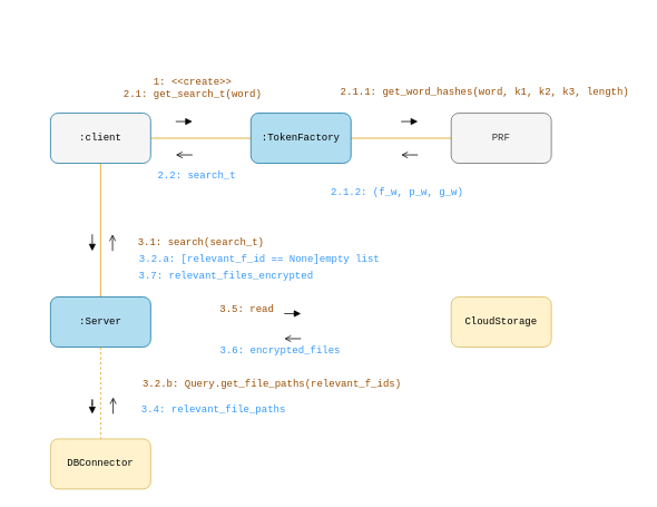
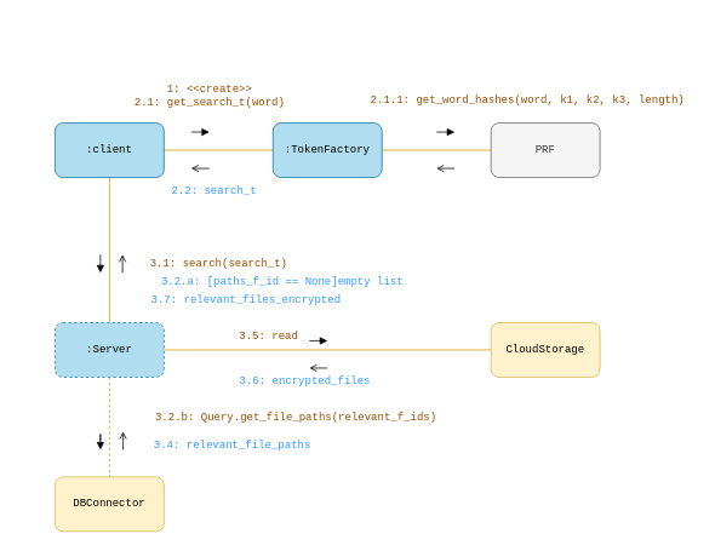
  <mxCell id="0" />
  <mxCell id="1" parent="0" />
  <mxCell id="2" value="" style="edgeStyle=none;html=1;endArrow=none;endFill=0;fontFamily=Courier New;fillColor=#ffe6cc;strokeColor=#d79b00;" parent="1" source="4" target="6" edge="1"><mxGeometry relative="1" as="geometry" /></mxCell>
  <mxCell id="3" value="" style="edgeStyle=none;html=1;endArrow=none;endFill=0;fontFamily=Courier New;fillColor=#ffe6cc;strokeColor=#d79b00;" parent="1" source="4" target="9" edge="1"><mxGeometry relative="1" as="geometry" /></mxCell>
- <mxCell id="4" value=":client" style="rounded=1;whiteSpace=wrap;html=1;fontFamily=Courier New;fillColor=#f5f5f5;strokeColor=#10739e;" parent="1" vertex="1"><mxGeometry x="60" y="135" width="120" height="60" as="geometry" /></mxCell>
+ <mxCell id="4" value=":client" style="rounded=1;whiteSpace=wrap;html=1;fontFamily=Courier New;fillColor=#b1ddf0;strokeColor=#10739e;" parent="1" vertex="1"><mxGeometry x="60" y="135" width="120" height="60" as="geometry" /></mxCell>
  <mxCell id="5" value="" style="edgeStyle=none;html=1;endArrow=none;endFill=0;exitX=1;exitY=0.5;exitDx=0;exitDy=0;fontFamily=Courier New;fillColor=#ffe6cc;strokeColor=#d79b00;" parent="1" source="6" target="7" edge="1"><mxGeometry relative="1" as="geometry"><mxPoint x="460" y="165" as="sourcePoint" /></mxGeometry></mxCell>
  <mxCell id="6" value=":TokenFactory" style="whiteSpace=wrap;html=1;rounded=1;fontFamily=Courier New;fillColor=#b1ddf0;strokeColor=#10739e;" parent="1" vertex="1"><mxGeometry x="300" y="135" width="120" height="60" as="geometry" /></mxCell>
  <mxCell id="7" value="PRF" style="whiteSpace=wrap;html=1;rounded=1;fontFamily=Courier New;fillColor=#f5f5f5;strokeColor=#666666;fontColor=#333333;" parent="1" vertex="1"><mxGeometry x="540" y="135" width="120" height="60" as="geometry" /></mxCell>
- <mxCell id="9" value=":Server" style="whiteSpace=wrap;html=1;rounded=1;fontFamily=Courier New;fillColor=#b1ddf0;strokeColor=#10739e;" parent="1" vertex="1"><mxGeometry x="60" y="355" width="120" height="60" as="geometry" /></mxCell>
+ <mxCell id="8" style="edgeStyle=orthogonalEdgeStyle;rounded=0;orthogonalLoop=1;jettySize=auto;html=1;exitX=1;exitY=0.5;exitDx=0;exitDy=0;entryX=0;entryY=0.5;entryDx=0;entryDy=0;strokeColor=#D79B00;endArrow=none;endFill=0;" edge="1" parent="1" source="9" target="29"><mxGeometry relative="1" as="geometry" /></mxCell>
+ <mxCell id="9" value=":Server" style="whiteSpace=wrap;html=1;rounded=1;fontFamily=Courier New;fillColor=#b1ddf0;strokeColor=#10739e;dashed=1;" parent="1" vertex="1"><mxGeometry x="60" y="355" width="120" height="60" as="geometry" /></mxCell>
  <mxCell id="10" value="&lt;font color=&quot;#994c00&quot;&gt;1: &amp;lt;&amp;lt;create&amp;gt;&amp;gt;&lt;br&gt;2.1: get_search_t(word)&lt;/font&gt;" style="text;html=1;align=center;verticalAlign=middle;resizable=0;points=[];autosize=1;strokeColor=none;fillColor=none;fontFamily=Courier New;" parent="1" vertex="1"><mxGeometry x="135" y="85" width="190" height="40" as="geometry" /></mxCell>
  <mxCell id="11" value="" style="html=1;verticalAlign=bottom;labelBackgroundColor=none;endArrow=block;endFill=1;fontFamily=Courier New;fillColor=#ffe6cc;strokeColor=#000000;" parent="1" edge="1"><mxGeometry width="160" relative="1" as="geometry"><mxPoint x="210" y="145" as="sourcePoint" /><mxPoint x="230" y="145" as="targetPoint" /></mxGeometry></mxCell>
  <mxCell id="12" value="" style="html=1;verticalAlign=bottom;labelBackgroundColor=none;endArrow=open;endFill=0;fontFamily=Courier New;fillColor=#ffe6cc;strokeColor=#000000;" parent="1" edge="1"><mxGeometry width="160" relative="1" as="geometry"><mxPoint x="134.31" y="300" as="sourcePoint" /><mxPoint x="134.31" y="280" as="targetPoint" /><Array as="points"><mxPoint x="134.31" y="300" /></Array></mxGeometry></mxCell>
  <mxCell id="13" value="" style="html=1;verticalAlign=bottom;labelBackgroundColor=none;endArrow=block;endFill=1;fontFamily=Courier New;fillColor=#ffe6cc;strokeColor=#000000;" parent="1" edge="1"><mxGeometry width="160" relative="1" as="geometry"><mxPoint x="480" y="145" as="sourcePoint" /><mxPoint x="500" y="145" as="targetPoint" /><Array as="points"><mxPoint x="490" y="145" /></Array></mxGeometry></mxCell>
  <mxCell id="14" value="" style="html=1;verticalAlign=bottom;labelBackgroundColor=none;endArrow=open;endFill=0;fontFamily=Courier New;fillColor=#ffe6cc;strokeColor=#000000;" parent="1" edge="1"><mxGeometry width="160" relative="1" as="geometry"><mxPoint x="500" y="185" as="sourcePoint" /><mxPoint x="480" y="185" as="targetPoint" /></mxGeometry></mxCell>
  <mxCell id="15" value="&lt;font color=&quot;#994c00&quot;&gt;2.1.1: get_word_hashes(word, k1, k2, k3, length)&lt;/font&gt;" style="text;html=1;align=center;verticalAlign=middle;resizable=0;points=[];autosize=1;strokeColor=none;fillColor=none;fontFamily=Courier New;" parent="1" vertex="1"><mxGeometry x="395" y="95" width="370" height="30" as="geometry" /></mxCell>
- <mxCell id="16" value="&lt;font color=&quot;#3399ff&quot;&gt;2.1.2: (f_w, p_w, g_w)&lt;/font&gt;" style="text;html=1;align=center;verticalAlign=middle;resizable=0;points=[];autosize=1;strokeColor=none;fillColor=none;fontFamily=Courier New;" parent="1" vertex="1"><mxGeometry x="385" y="215" width="180" height="30" as="geometry" /></mxCell>
  <mxCell id="17" value="&lt;font color=&quot;#3399ff&quot;&gt;2.2: search_t&lt;/font&gt;" style="text;html=1;align=center;verticalAlign=middle;resizable=0;points=[];autosize=1;strokeColor=none;fillColor=none;fontFamily=Courier New;" parent="1" vertex="1"><mxGeometry x="175" y="195" width="120" height="30" as="geometry" /></mxCell>
  <mxCell id="18" value="" style="html=1;verticalAlign=bottom;labelBackgroundColor=none;endArrow=block;endFill=1;fontFamily=Courier New;fillColor=#ffe6cc;strokeColor=#000000;" parent="1" edge="1"><mxGeometry width="160" relative="1" as="geometry"><mxPoint x="110" y="280" as="sourcePoint" /><mxPoint x="110" y="300" as="targetPoint" /><Array as="points"><mxPoint x="110" y="290" /></Array></mxGeometry></mxCell>
  <mxCell id="19" value="&lt;font color=&quot;#3399ff&quot;&gt;3.7: relevant_files_encrypted&lt;/font&gt;" style="text;html=1;align=center;verticalAlign=middle;resizable=0;points=[];autosize=1;strokeColor=none;fillColor=none;fontFamily=Courier New;" parent="1" vertex="1"><mxGeometry x="155" y="315" width="230" height="30" as="geometry" /></mxCell>
  <mxCell id="20" value="" style="html=1;verticalAlign=bottom;labelBackgroundColor=none;endArrow=open;endFill=0;fontFamily=Courier New;fillColor=#ffe6cc;strokeColor=#000000;" parent="1" edge="1"><mxGeometry width="160" relative="1" as="geometry"><mxPoint x="230" y="185" as="sourcePoint" /><mxPoint x="210" y="185" as="targetPoint" /></mxGeometry></mxCell>
  <mxCell id="21" value="&lt;font color=&quot;#994c00&quot;&gt;3.1: search(search_t)&lt;/font&gt;" style="text;html=1;align=center;verticalAlign=middle;resizable=0;points=[];autosize=1;strokeColor=none;fillColor=none;fontFamily=Courier New;" parent="1" vertex="1"><mxGeometry x="155" y="275" width="170" height="30" as="geometry" /></mxCell>
  <mxCell id="22" value="&lt;span style=&quot;color: rgba(0, 0, 0, 0); font-family: monospace; font-size: 0px; text-align: start;&quot;&gt;%3CmxGraphModel%3E%3Croot%3E%3CmxCell%20id%3D%220%22%2F%3E%3CmxCell%20id%3D%221%22%20parent%3D%220%22%2F%3E%3CmxCell%20id%3D%222%22%20value%3D%22%26lt%3Bfont%20color%3D%26quot%3B%23994c00%26quot%3B%26gt%3B1%3A%20%26amp%3Blt%3B%26amp%3Blt%3Bcreate%26amp%3Bgt%3B%26amp%3Bgt%3B%26lt%3Bbr%26gt%3B2%3A%20get_search_t(word)%26lt%3B%2Ffont%26gt%3B%22%20style%3D%22text%3Bhtml%3D1%3Balign%3Dcenter%3BverticalAlign%3Dmiddle%3Bresizable%3D0%3Bpoints%3D%5B%5D%3Bautosize%3D1%3BstrokeColor%3Dnone%3BfillColor%3Dnone%3BfontFamily%3DCourier%20New%3B%22%20vertex%3D%221%22%20parent%3D%221%22%3E%3CmxGeometry%20x%3D%22325%22%20y%3D%22290%22%20width%3D%22170%22%20height%3D%2240%22%20as%3D%22geometry%22%2F%3E%3C%2FmxCell%3E%3C%2Froot%3E%3C%2FmxGraphModel%3E&lt;/span&gt;" style="text;html=1;align=center;verticalAlign=middle;resizable=0;points=[];autosize=1;strokeColor=none;fillColor=none;" parent="1" vertex="1"><mxGeometry x="20" y="20" width="20" height="30" as="geometry" /></mxCell>
  <mxCell id="23" value="" style="edgeStyle=none;html=1;endArrow=none;endFill=0;fillColor=#ffe6cc;strokeColor=#D79B00;exitX=0.5;exitY=1;exitDx=0;exitDy=0;dashed=1;" parent="1" source="9" target="24" edge="1"><mxGeometry relative="1" as="geometry"><mxPoint x="-10" y="215" as="sourcePoint" /></mxGeometry></mxCell>
  <mxCell id="24" value="DBConnector" style="whiteSpace=wrap;html=1;fontFamily=Courier New;fillColor=#fff2cc;strokeColor=#d6b656;rounded=1;" parent="1" vertex="1"><mxGeometry x="60" y="525" width="120" height="60" as="geometry" /></mxCell>
  <mxCell id="25" value="&lt;font color=&quot;#994c00&quot;&gt;3.2.b: Query.get_file_paths(relevant_f_ids)&lt;/font&gt;" style="text;html=1;align=center;verticalAlign=middle;resizable=0;points=[];autosize=1;strokeColor=none;fillColor=none;fontFamily=Courier New;" parent="1" vertex="1"><mxGeometry x="160" y="445" width="330" height="30" as="geometry" /></mxCell>
  <mxCell id="26" value="" style="html=1;verticalAlign=bottom;labelBackgroundColor=none;endArrow=block;endFill=1;fontFamily=Courier New;fillColor=#ffe6cc;strokeColor=#000000;" parent="1" edge="1"><mxGeometry width="160" relative="1" as="geometry"><mxPoint x="110" y="485" as="sourcePoint" /><mxPoint x="110" y="495" as="targetPoint" /><Array as="points"><mxPoint x="110" y="475" /></Array></mxGeometry></mxCell>
  <mxCell id="27" value="" style="html=1;verticalAlign=bottom;labelBackgroundColor=none;endArrow=open;endFill=0;fontFamily=Courier New;fillColor=#ffe6cc;strokeColor=#000000;" parent="1" edge="1"><mxGeometry width="160" relative="1" as="geometry"><mxPoint x="135" y="495" as="sourcePoint" /><mxPoint x="135" y="475" as="targetPoint" /><Array as="points"><mxPoint x="135" y="495" /></Array></mxGeometry></mxCell>
  <mxCell id="28" value="&lt;font color=&quot;#3399ff&quot;&gt;3.4:&amp;nbsp;relevant_file_paths&lt;/font&gt;" style="text;html=1;align=center;verticalAlign=middle;resizable=0;points=[];autosize=1;strokeColor=none;fillColor=none;fontFamily=Courier New;" parent="1" vertex="1"><mxGeometry x="155" y="475" width="200" height="30" as="geometry" /></mxCell>
  <mxCell id="29" value="CloudStorage" style="whiteSpace=wrap;html=1;fontFamily=Courier New;fillColor=#fff2cc;strokeColor=#d6b656;rounded=1;" vertex="1" parent="1"><mxGeometry x="540" y="355" width="120" height="60" as="geometry" /></mxCell>
  <mxCell id="30" value="" style="html=1;verticalAlign=bottom;labelBackgroundColor=none;endArrow=block;endFill=1;fontFamily=Courier New;fillColor=#ffe6cc;strokeColor=#000000;" edge="1" parent="1"><mxGeometry width="160" relative="1" as="geometry"><mxPoint x="340" y="375" as="sourcePoint" /><mxPoint x="360" y="375" as="targetPoint" /><Array as="points"><mxPoint x="340" y="375" /></Array></mxGeometry></mxCell>
  <mxCell id="31" value="" style="html=1;verticalAlign=bottom;labelBackgroundColor=none;endArrow=open;endFill=0;fontFamily=Courier New;fillColor=#ffe6cc;strokeColor=#000000;" edge="1" parent="1"><mxGeometry width="160" relative="1" as="geometry"><mxPoint x="360" y="405" as="sourcePoint" /><mxPoint x="340" y="405" as="targetPoint" /><Array as="points"><mxPoint x="360" y="405" /></Array></mxGeometry></mxCell>
  <mxCell id="32" value="&lt;font color=&quot;#994c00&quot;&gt;3.5: read&lt;/font&gt;" style="text;html=1;align=center;verticalAlign=middle;resizable=0;points=[];autosize=1;strokeColor=none;fillColor=none;fontFamily=Courier New;" vertex="1" parent="1"><mxGeometry x="250" y="355" width="90" height="30" as="geometry" /></mxCell>
  <mxCell id="33" value="&lt;font color=&quot;#3399ff&quot;&gt;3.6: encrypted_files&lt;/font&gt;" style="text;html=1;align=center;verticalAlign=middle;resizable=0;points=[];autosize=1;strokeColor=none;fillColor=none;fontFamily=Courier New;" vertex="1" parent="1"><mxGeometry x="250" y="405" width="170" height="30" as="geometry" /></mxCell>
- <mxCell id="34" value="&lt;font color=&quot;#3399ff&quot;&gt;3.2.a: [relevant_f_id == None]empty list&lt;/font&gt;" style="text;html=1;align=center;verticalAlign=middle;resizable=0;points=[];autosize=1;strokeColor=none;fillColor=none;fontFamily=Courier New;" vertex="1" parent="1"><mxGeometry x="155" y="295" width="310" height="30" as="geometry" /></mxCell>
+ <mxCell id="34" value="&lt;font color=&quot;#3399ff&quot;&gt;3.2.a: [paths_f_id == None]empty list&lt;/font&gt;" style="text;html=1;align=center;verticalAlign=middle;resizable=0;points=[];autosize=1;strokeColor=none;fillColor=none;fontFamily=Courier New;" vertex="1" parent="1"><mxGeometry x="155" y="295" width="310" height="30" as="geometry" /></mxCell>
